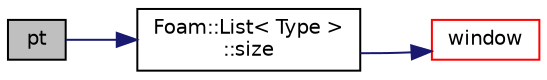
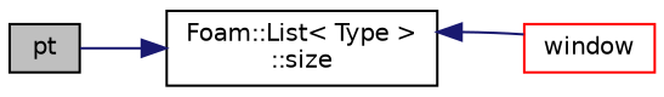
  digraph {
    rankdir=LR
    node [color=black fontname=Helvetica fontsize=10 shape=record]
    edge [color=midnightblue fontname=Helvetica fontsize=10 labelfontname=Helvetica labelfontsize=10 style=solid]
    n1 [fillcolor=grey75 fontcolor=black height=0.2 label=pt style=filled width=0.4]
    n2 [height=0.2 label="Foam::List\< Type \>\l::size" width=0.4]
    n3 [color=red height=0.2 label=window width=0.4]
    n1 -> n2
-   n2 -> n3
+   n3 -> n2
  }
